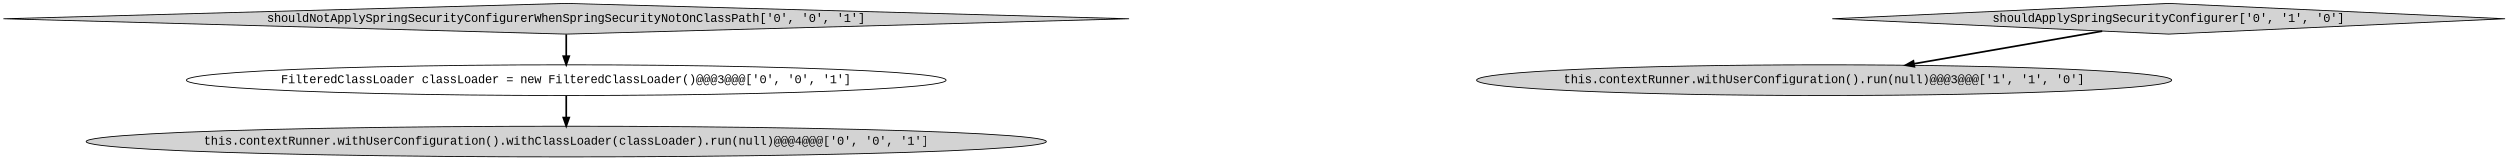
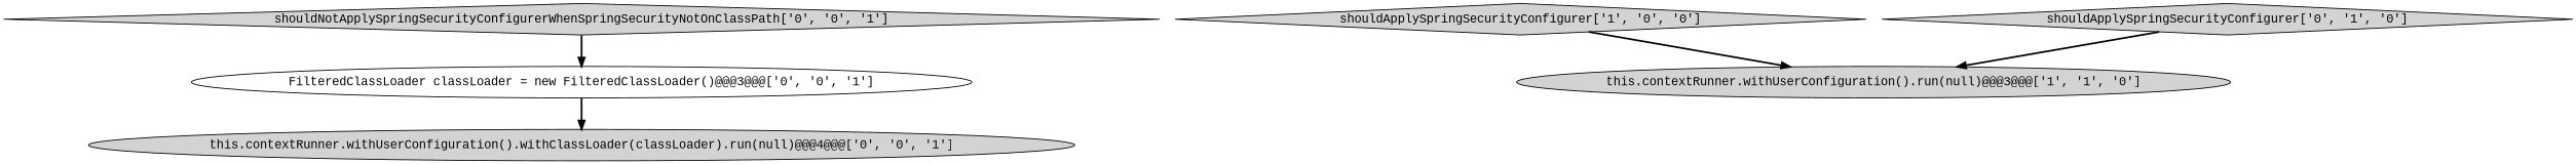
  digraph {
    fontname="Liberation Mono"
    node [fillcolor=lightgray shape=ellipse style=filled fontname="Liberation Mono"]
    edge [style=bold fontname="Liberation Mono"]
    n1 [fillcolor=white label="FilteredClassLoader classLoader = new FilteredClassLoader()@@@3@@@['0', '0', '1']"]
    n2 [label="this.contextRunner.withUserConfiguration().withClassLoader(classLoader).run(null)@@@4@@@['0', '0', '1']"]
+   n3 [label="shouldApplySpringSecurityConfigurer['1', '0', '0']" shape=diamond]
    n4 [label="this.contextRunner.withUserConfiguration().run(null)@@@3@@@['1', '1', '0']"]
    n5 [label="shouldApplySpringSecurityConfigurer['0', '1', '0']" shape=diamond]
    n6 [label="shouldNotApplySpringSecurityConfigurerWhenSpringSecurityNotOnClassPath['0', '0', '1']" shape=diamond]
    n1 -> n2
+   n3 -> n4
    n5 -> n4
    n6 -> n1
  }
